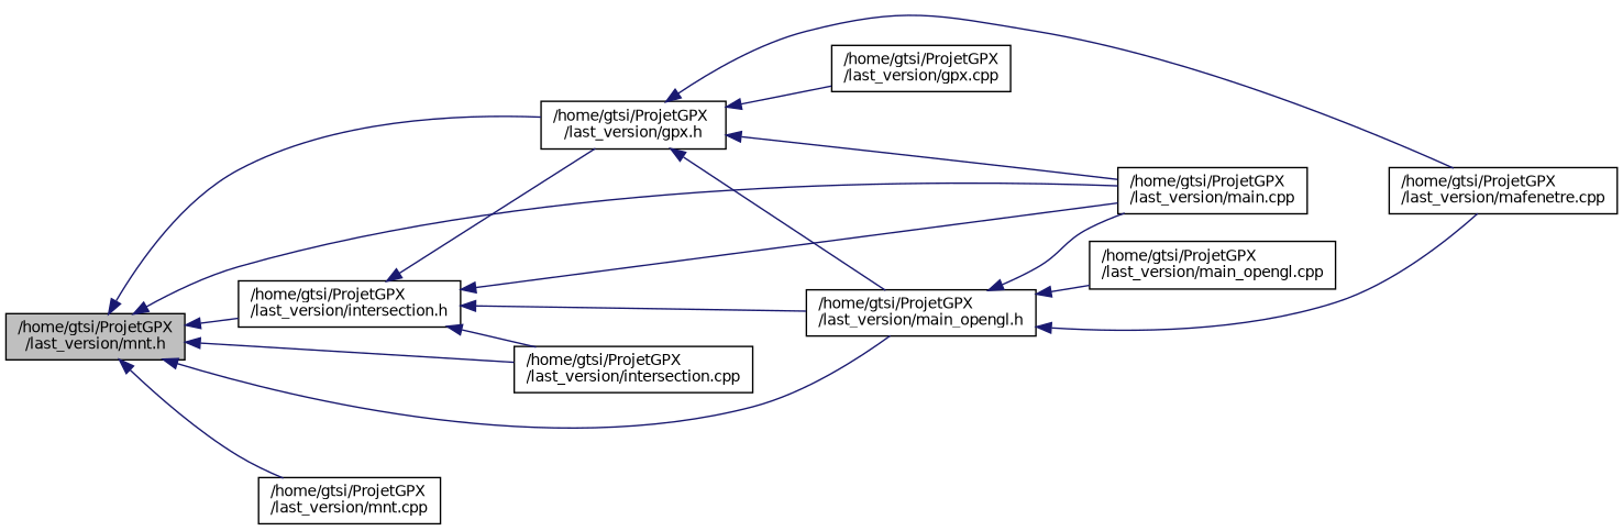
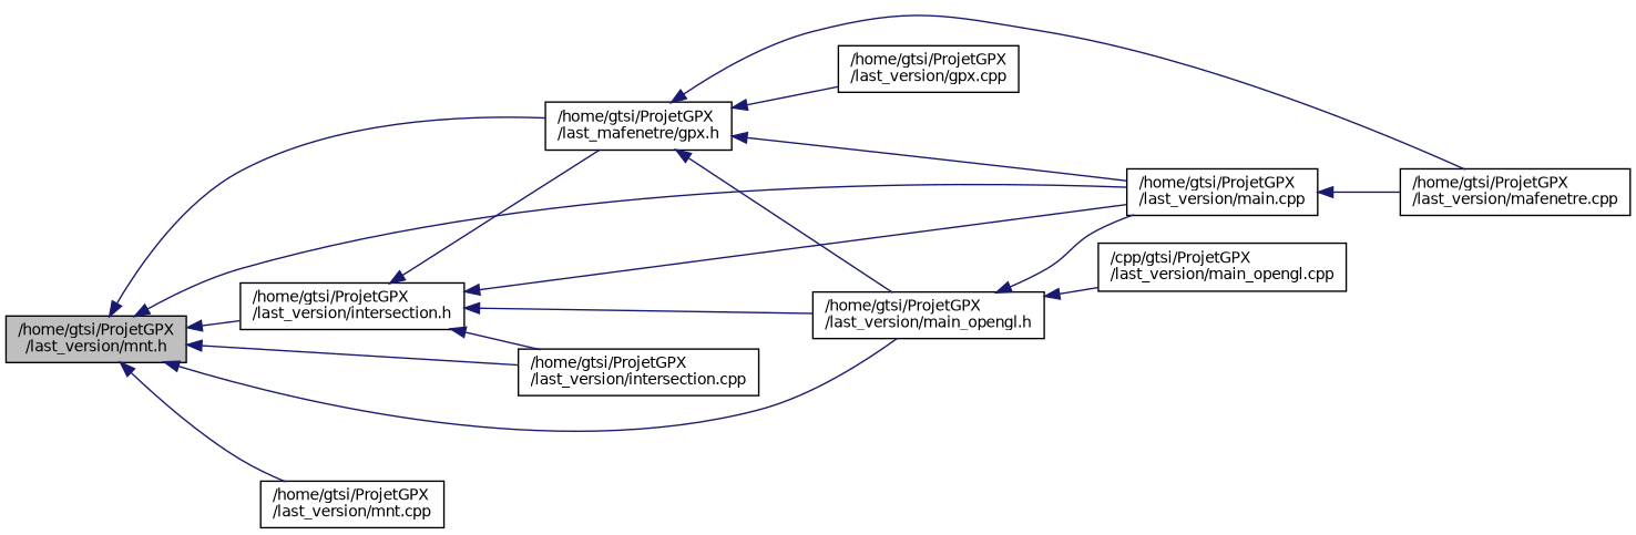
  digraph {
    rankdir=LR
    node [color=black fillcolor=white fontname=Helvetica fontsize=10 shape=record style=filled]
    edge [color=midnightblue dir=back fontname=Helvetica fontsize=10 labelfontname=Helvetica labelfontsize=10 style=solid]
    n1 [fillcolor=grey75 fontcolor=black height=0.2 label="/home/gtsi/ProjetGPX\l/last_version/mnt.h" width=0.4]
-   n2 [height=0.2 label="/home/gtsi/ProjetGPX\l/last_version/gpx.h" width=0.4]
+   n2 [height=0.2 label="/home/gtsi/ProjetGPX\l/last_mafenetre/gpx.h" width=0.4]
    n3 [height=0.2 label="/home/gtsi/ProjetGPX\l/last_version/main_opengl.h" width=0.4]
    n4 [height=0.2 label="/home/gtsi/ProjetGPX\l/last_version/main.cpp" width=0.4]
    n5 [height=0.2 label="/home/gtsi/ProjetGPX\l/last_version/intersection.h" width=0.4]
    n6 [height=0.2 label="/home/gtsi/ProjetGPX\l/last_version/intersection.cpp" width=0.4]
    n7 [height=0.2 label="/home/gtsi/ProjetGPX\l/last_version/mnt.cpp" width=0.4]
    n8 [height=0.2 label="/home/gtsi/ProjetGPX\l/last_version/mafenetre.cpp" width=0.4]
    n9 [height=0.2 label="/home/gtsi/ProjetGPX\l/last_version/gpx.cpp" width=0.4]
-   n10 [height=0.2 label="/home/gtsi/ProjetGPX\l/last_version/main_opengl.cpp" width=0.4]
+   n10 [height=0.2 label="/cpp/gtsi/ProjetGPX\l/last_version/main_opengl.cpp" width=0.4]
    n1 -> n2
    n1 -> n3
    n1 -> n4
    n1 -> n5
    n1 -> n6
    n1 -> n7
    n2 -> n3
    n2 -> n4
    n2 -> n8
    n2 -> n9
    n3 -> n4
-   n3 -> n8
+   n4 -> n8
    n3 -> n10
    n5 -> n2
    n5 -> n3
    n5 -> n4
    n5 -> n6
  }
